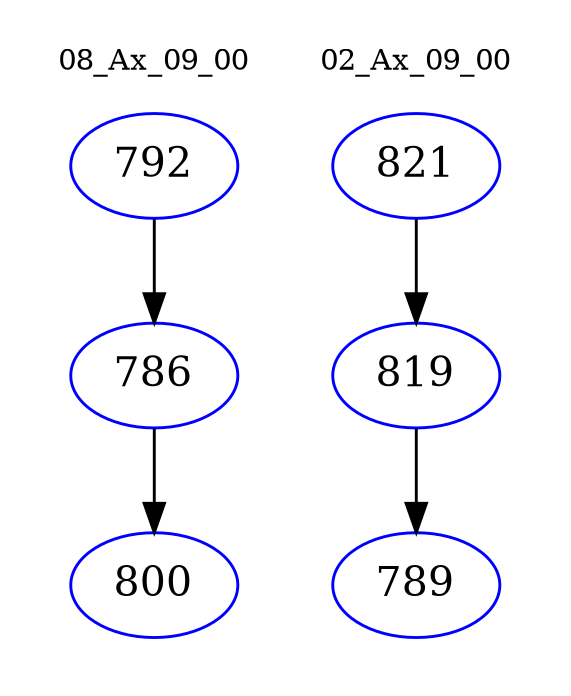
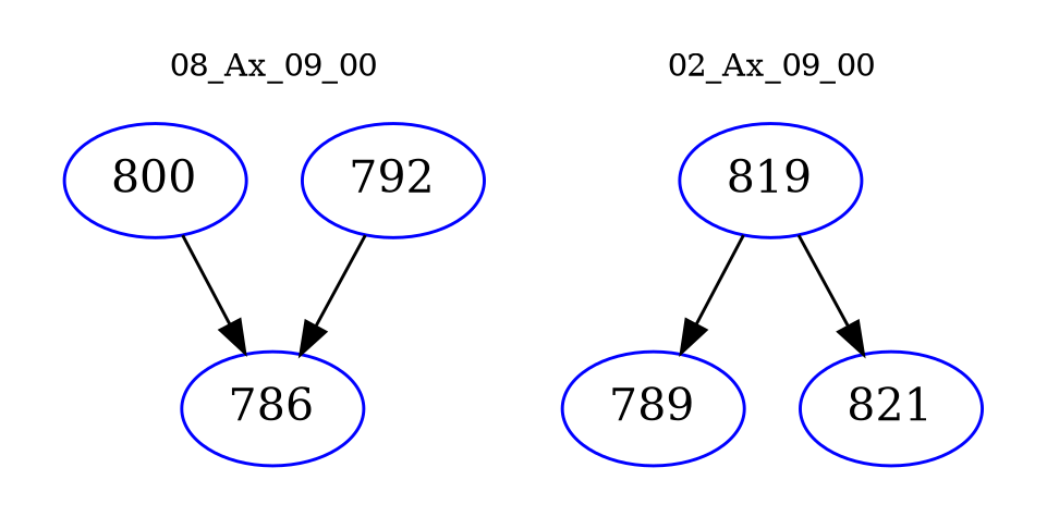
  digraph {
    node [color=blue]
    edge [color=black]
    n1 [label=786]
    n2 [label=792]
    n3 [label=800]
    n4 [label=819]
    n5 [label=789]
    n6 [label=821]
    subgraph cluster_1 {
      color=white
      fontsize=10
      label="08_Ax_09_00"
      n1
      n2
      n3
    }
    subgraph cluster_2 {
      color=white
      fontsize=10
      label="02_Ax_09_00"
      n4
      n5
      n6
    }
-   n1 -> n3
+   n3 -> n1
    n2 -> n1
    n4 -> n5
-   n6 -> n4
+   n4 -> n6
  }
